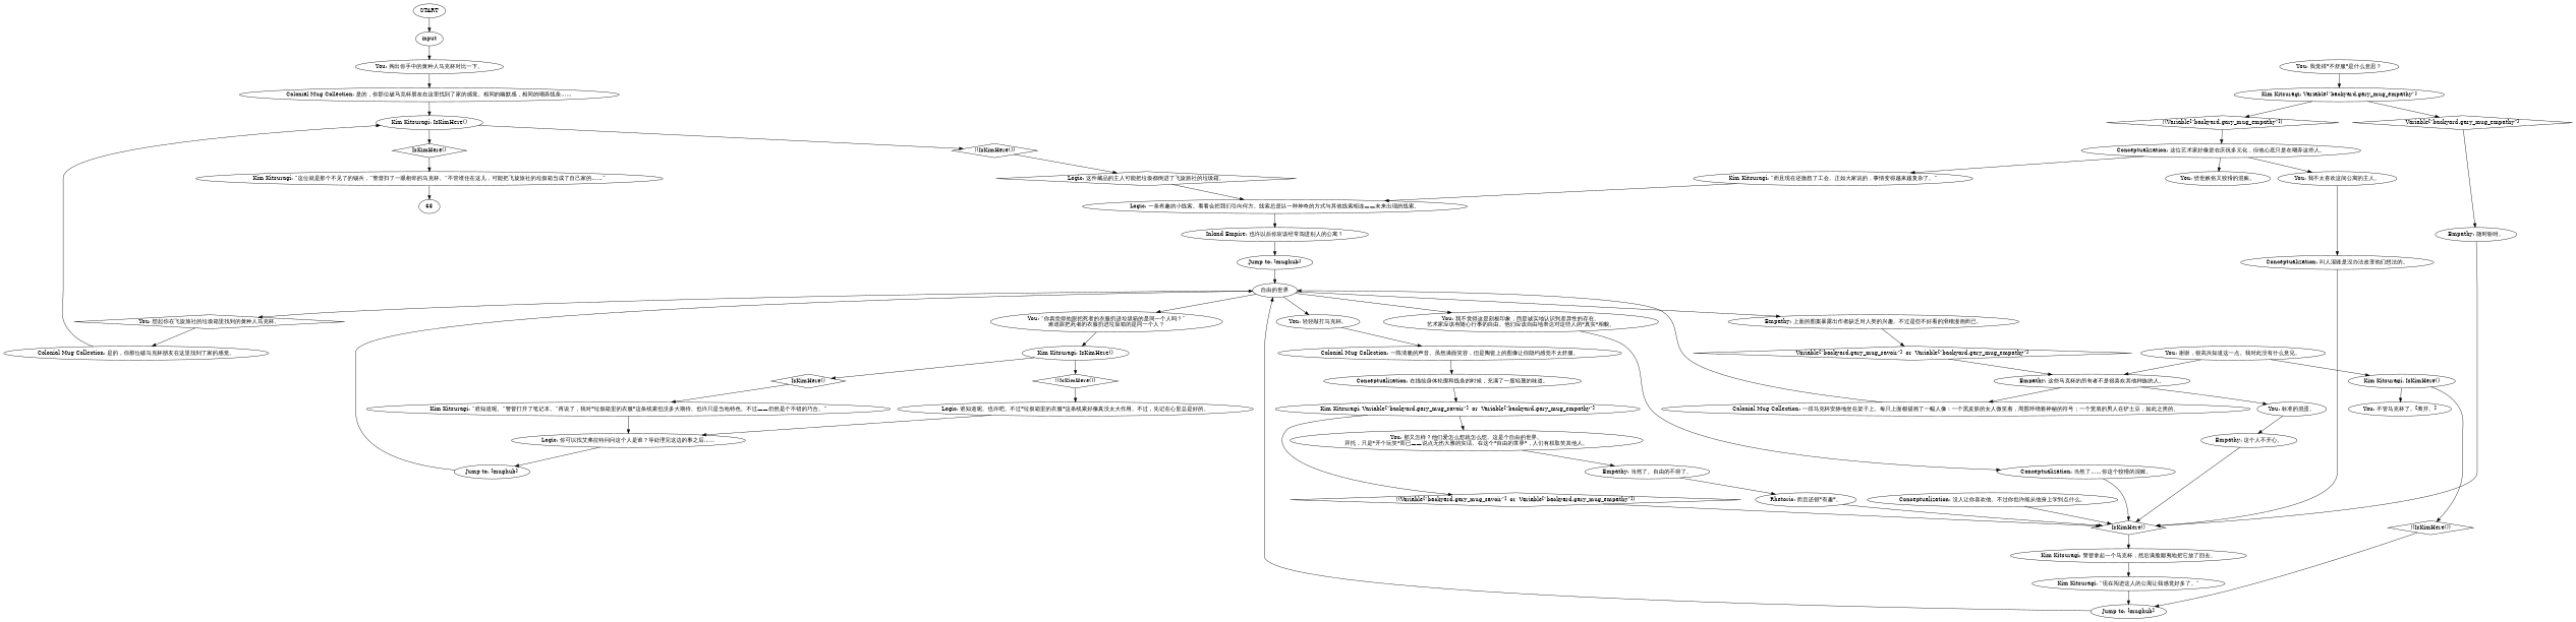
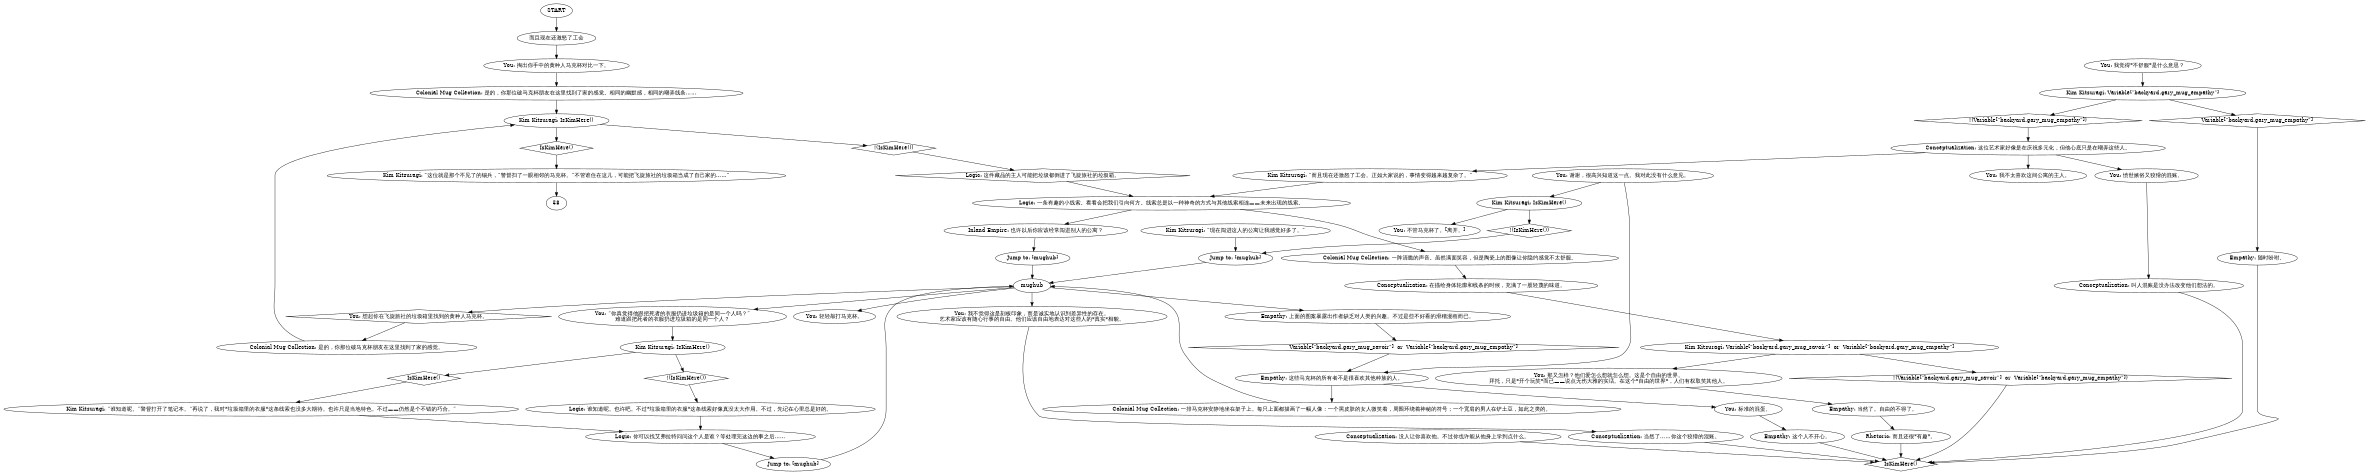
  digraph {
    n1 [label=START]
-   n2 [label=input]
+   n2 [label="而且现在还激怒了工会"]
    n3 [label="You: 掏出你手中的黄种人马克杯对比一下。"]
    n4 [label="Colonial Mug Collection: 是的，你那位破马克杯朋友在这里找到了家的感觉。相同的幽默感，相同的嘲弄线条……"]
    n5 [label="Inland Empire: 也许以后你应该经常闯进别人的公寓？"]
    n6 [label="Jump to: [mughub]"]
-   n7 [label="自由的世界"]
+   n7 [label=mughub]
    n8 [label="Colonial Mug Collection: 是的，你那位破马克杯朋友在这里找到了家的感觉。"]
    n9 [label="Kim Kitsuragi: IsKimHere()"]
    n10 [label="IsKimHere()" shape=diamond]
    n11 [label="!(IsKimHere())" shape=diamond]
    n12 [label="You: 轻轻敲打马克杯。"]
    n13 [label="You: “你真觉得他跟把死者的衣服扔进垃圾箱的是同一个人吗？”\n难道跟把死者的衣服扔进垃圾箱的是同一个人？"]
    n14 [label="You: 想起你在飞旋旅社的垃圾箱里找到的黄种人马克杯。" shape=diamond]
    n15 [label="Empathy: 上面的图案暴露出作者缺乏对人类的兴趣。不过是些不好看的滑稽漫画而已。"]
    n16 [label="You: 我不觉得这是刻板印象，而是诚实地认识到差异性的存在。\n艺术家应该有随心行事的自由。他们应该自由地表达对这些人的*真实*相貌。"]
    n17 [label="Colonial Mug Collection: 一阵清脆的声音。虽然满面笑容，但是陶瓷上的图像让你隐约感觉不太舒服。"]
    n18 [label="Kim Kitsuragi: IsKimHere()"]
    n19 [label="Variable[\"backyard.gary_mug_savoir\"]  or  Variable[\"backyard.gary_mug_empathy\"]" shape=diamond]
    n20 [label="Conceptualization: 当然了……你这个狡猾的混账。"]
    n21 [label="Kim Kitsuragi: “这位就是那个不见了的锡兵，”警督扫了一眼相邻的马克杯。“不管谁住在这儿，可能把飞旋旅社的垃圾箱当成了自己家的……”"]
    n22 [label="Logic: 这件藏品的主人可能把垃圾都倒进了飞旋旅社的垃圾箱。" shape=diamond]
-   58 [label=68]
+   58
    n24 [label="Logic: 一条有趣的小线索。看看会把我们引向何方。线索总是以一种神奇的方式与其他线索相连——未来出现的线索。"]
    n25 [label="You: 愤世嫉俗又狡猾的混账。"]
    n26 [label="Conceptualization: 叫人混账是没办法改变他们想法的。"]
    n27 [label="IsKimHere()" shape=diamond]
    n28 [label="You: 我不太喜欢这间公寓的主人。"]
    n29 [label="Conceptualization: 没人让你喜欢他。不过你也许能从他身上学到点什么。"]
    n30 [label="You: 谢谢，很高兴知道这一点。我对此没有什么意见。"]
    n31 [label="Kim Kitsuragi: IsKimHere()"]
    n32 [label="Empathy: 这些马克杯的所有者不是很喜欢其他种族的人。"]
    n33 [label="!(IsKimHere())" shape=diamond]
    n34 [label="You: 不管马克杯了。[离开。]"]
-   n35 [label="Kim Kitsuragi: 警督拿起一个马克杯，然后满脸鄙夷地把它放了回去。"]
    n36 [label="Logic: 谁知道呢。也许吧。不过*垃圾箱里的衣服*这条线索好像真没太大作用。不过，先记在心里总是好的。"]
    n37 [label="Logic: 你可以找艾弗拉特问问这个人是谁？等处理完这边的事之后……"]
    n38 [label="Jump to: [mughub]"]
    n39 [label="Kim Kitsuragi: “现在闯进这人的公寓让我感觉好多了。”"]
    n40 [label="Jump to: [mughub]"]
    n41 [label="Conceptualization: 在描绘身体轮廓和线条的时候，充满了一股轻蔑的味道。"]
    n42 [label="Empathy: 当然了。自由的不得了。"]
    n43 [label="Rhetoric: 而且还很*有趣*。"]
    n44 [label="Kim Kitsuragi: Variable[\"backyard.gary_mug_empathy\"]"]
    n45 [label="Variable[\"backyard.gary_mug_empathy\"]" shape=diamond]
    n46 [label="!(Variable[\"backyard.gary_mug_empathy\"])" shape=diamond]
    n47 [label="Empathy: 随时吩咐。"]
    n48 [label="Conceptualization: 这位艺术家好像是在庆祝多元化，但他心底只是在嘲弄这些人。"]
    n49 [label="Kim Kitsuragi: “而且现在还激怒了工会。正如大家说的，事情变得越来越复杂了。”"]
    n50 [label="IsKimHere()" shape=diamond]
    n51 [label="!(IsKimHere())" shape=diamond]
    n52 [label="Kim Kitsuragi: Variable[\"backyard.gary_mug_savoir\"]  or  Variable[\"backyard.gary_mug_empathy\"]"]
    n53 [label="!(Variable[\"backyard.gary_mug_savoir\"]  or  Variable[\"backyard.gary_mug_empathy\"])" shape=diamond]
    n54 [label="You: 那又怎样？他们爱怎么想就怎么想。这是个自由的世界。\n拜托，只是*开个玩笑*而已——说点无伤大雅的实话。在这个*自由的世界*，人们有权取笑其他人。"]
    n55 [label="Kim Kitsuragi: “谁知道呢。”警督打开了笔记本。“再说了，我对*垃圾箱里的衣服*这条线索也没多大期待。也许只是当地特色。不过——仍然是个不错的巧合。”"]
    n56 [label="You: 标准的混蛋。"]
    n57 [label="Empathy: 这个人不开心。"]
    n58 [label="You: 我觉得*不舒服*是什么意思？"]
    n59 [label="Colonial Mug Collection: 一排马克杯安静地坐在架子上。每只上面都描画了一幅人像：一个黑皮肤的女人微笑着，周围环绕着神秘的符号；一个宽肩的男人在铲土豆，如此之类的。"]
    n1 -> n2
    n2 -> n3
    n3 -> n4
    n4 -> n9
    n5 -> n6
    n6 -> n7
    n7 -> n12
    n7 -> n13
    n7 -> n14
    n7 -> n15
    n7 -> n16
    n8 -> n9
    n9 -> n10
    n9 -> n11
    n10 -> n21
    n11 -> n22
-   n12 -> n17
+   n24 -> n17
    n13 -> n18
    n14 -> n8
    n15 -> n19
    n16 -> n20
    n17 -> n41
    n18 -> n50
    n18 -> n51
    n19 -> n32
    n20 -> n27
    n21 -> 58
    n22 -> n24
    n24 -> n5
-   n28 -> n26
+   n25 -> n26
    n26 -> n27
-   n27 -> n35
    n29 -> n27
    n30 -> n31
    n30 -> n32
    n31 -> n33
    n31 -> n34
    n32 -> n56
    n32 -> n59
    n33 -> n40
-   n35 -> n39
    n36 -> n37
    n37 -> n38
    n38 -> n7
    n39 -> n40
    n40 -> n7
    n41 -> n52
    n42 -> n43
    n43 -> n27
    n44 -> n45
    n44 -> n46
    n45 -> n47
    n46 -> n48
    n47 -> n27
    n48 -> n25
    n48 -> n28
    n48 -> n49
    n49 -> n24
    n50 -> n55
    n51 -> n36
    n52 -> n53
    n52 -> n54
    n53 -> n27
    n54 -> n42
    n55 -> n37
    n56 -> n57
    n57 -> n27
    n58 -> n44
    n59 -> n7
  }
